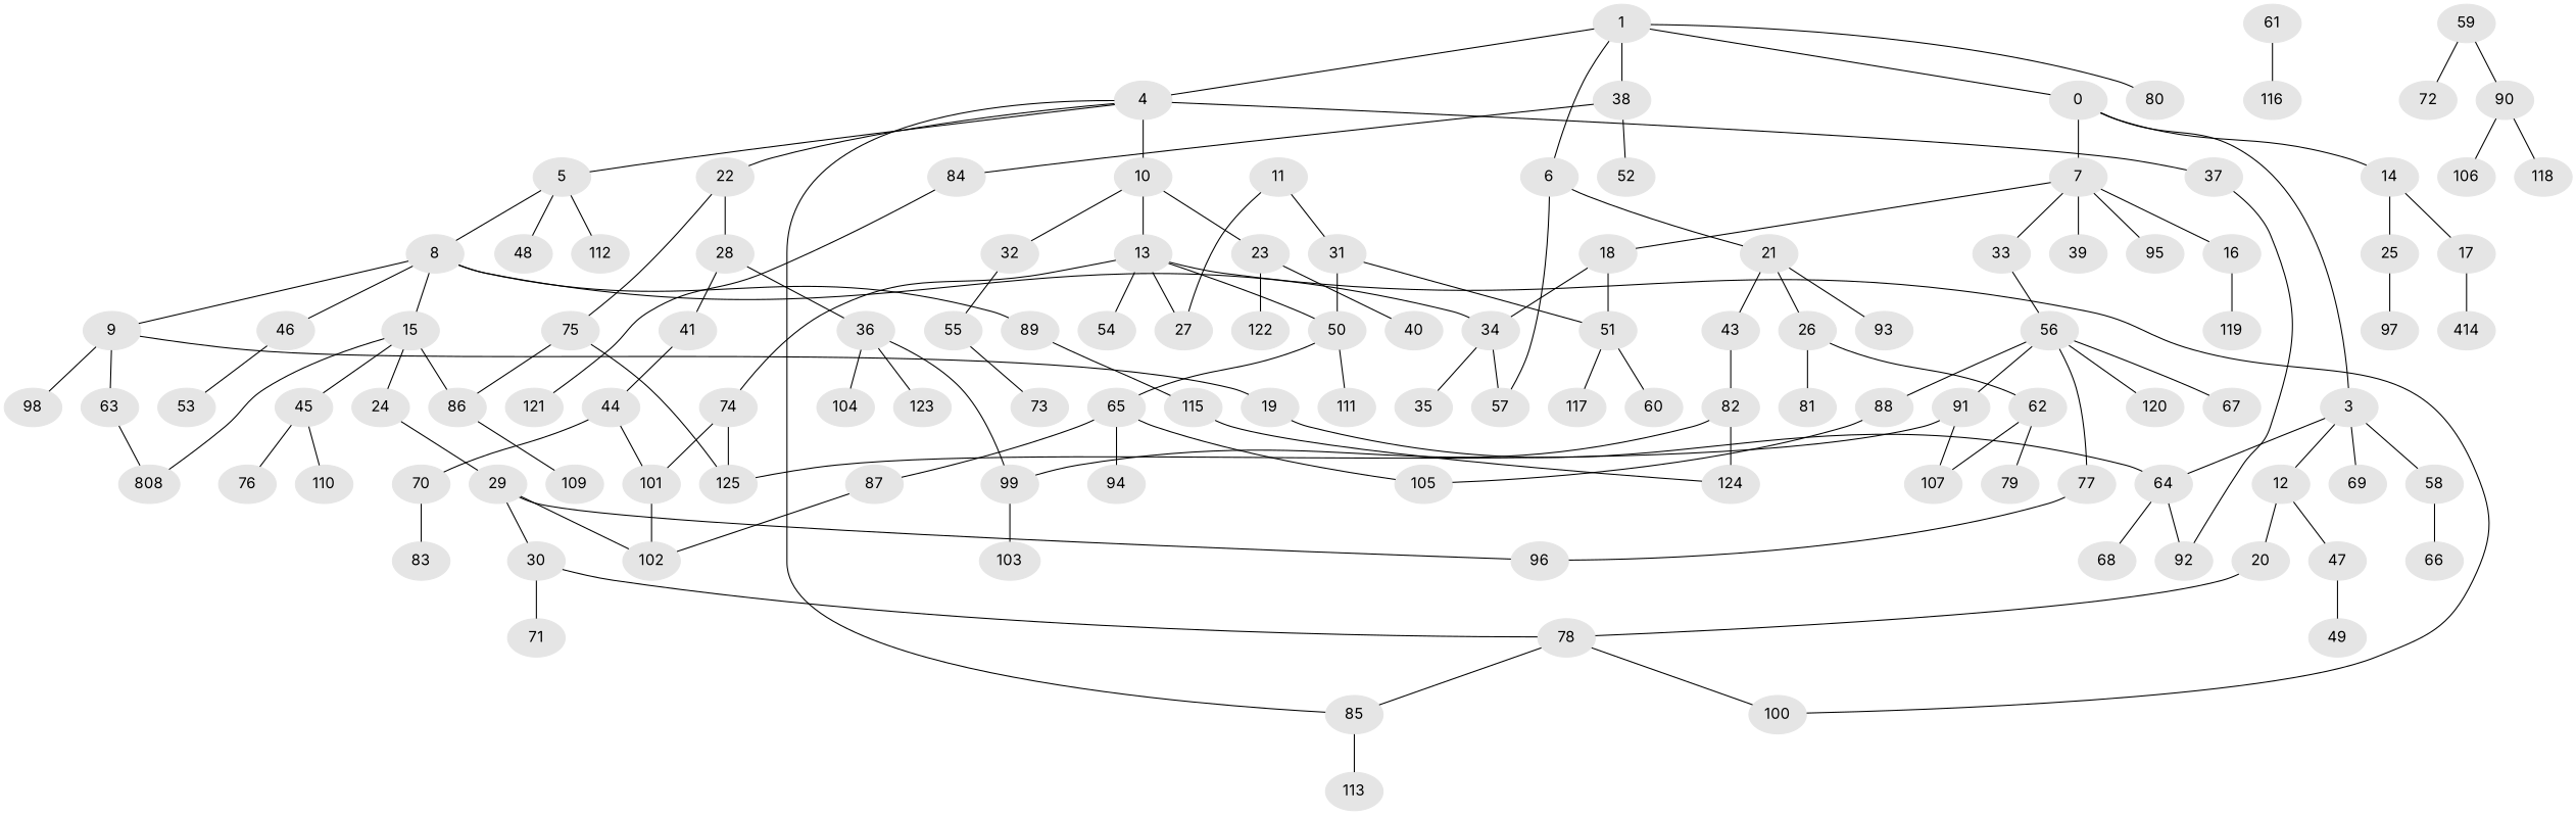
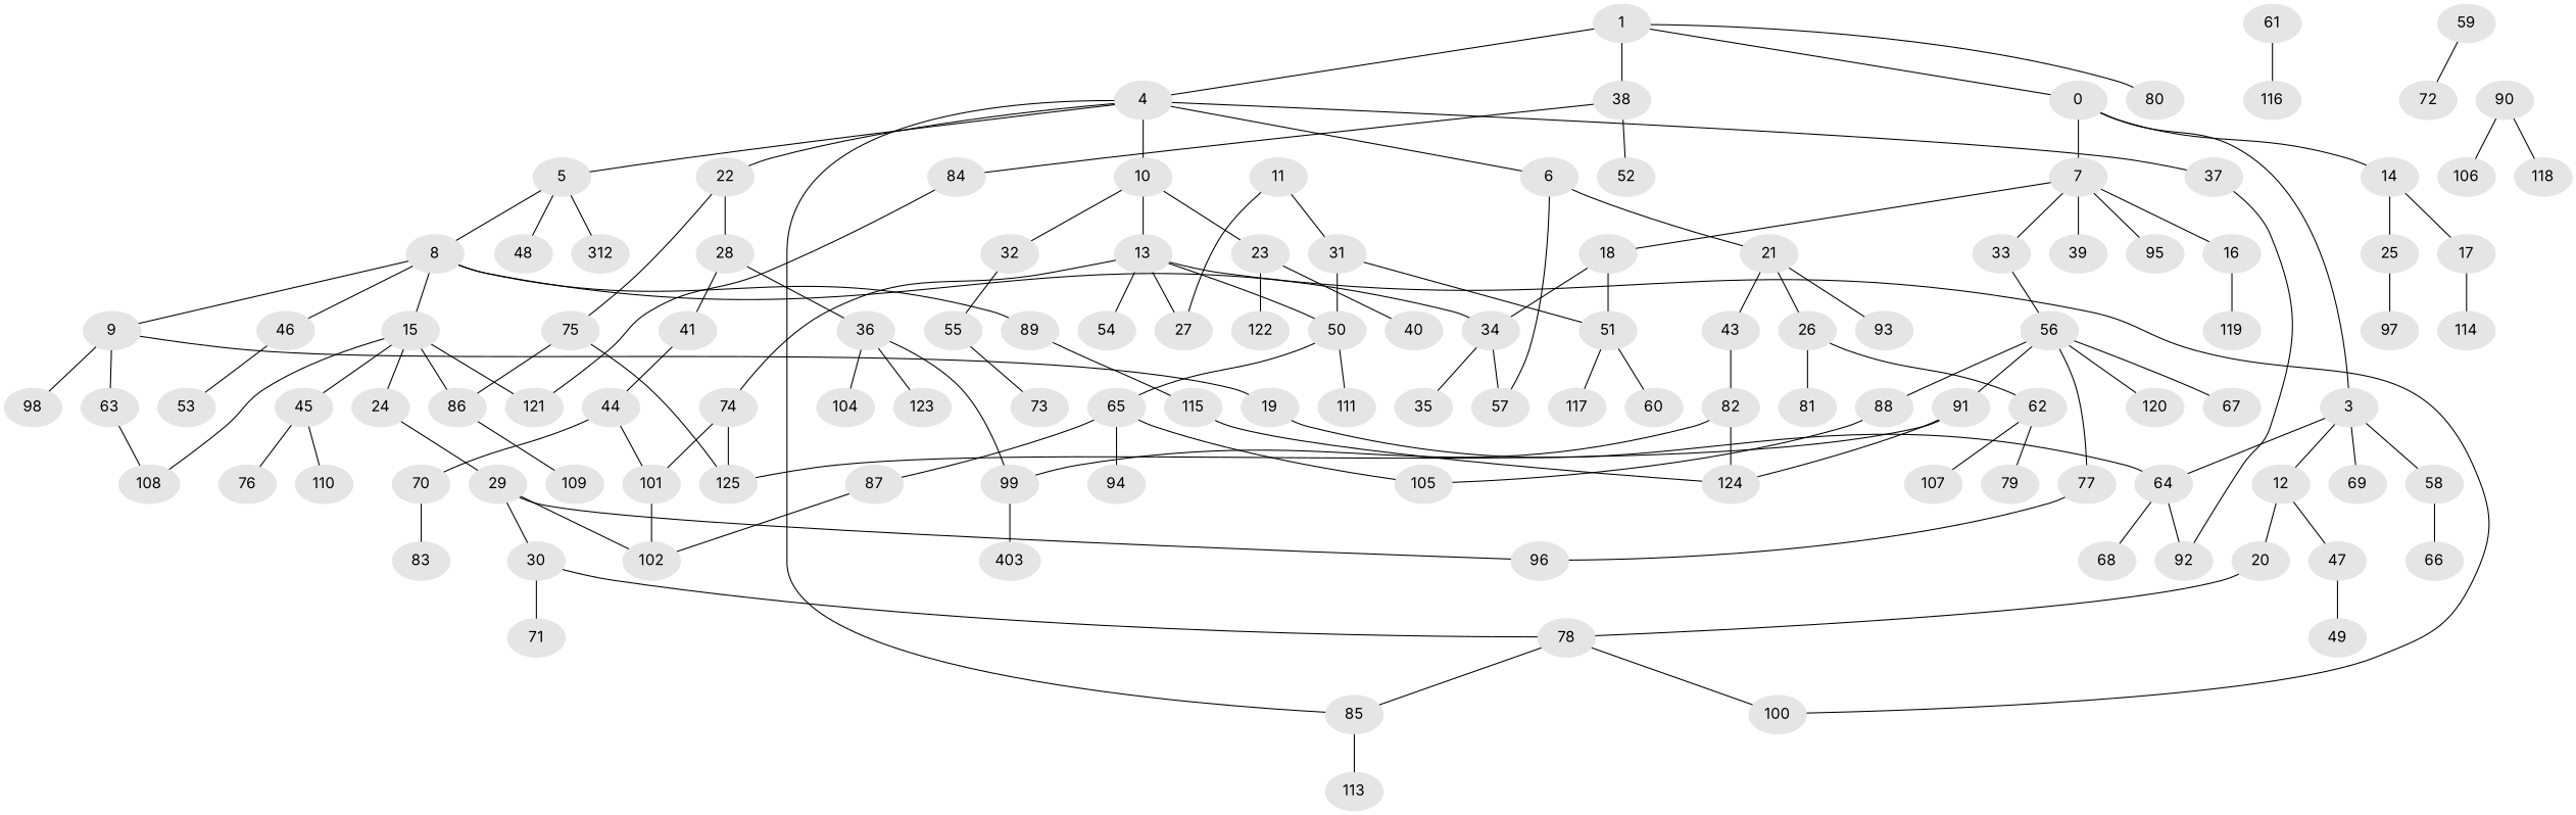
  graph {
    fontname=Inter
    node [color=gray90 fontname=Inter style=filled]
    edge [fontname=Inter]
    n1 [label=0]
    1
    4
    38
    80
    3
    7
    14
    5
    6
    10
    22
    37
    85
    52
    84
    82
    99
    124
    12
    58
    64
    69
    16
    18
    33
    39
    95
    17
    25
    20
    47
    66
    92
    68
    8
    48
-   112
+   112 [label=312]
    21
    57
    13
    23
    32
    28
    75
    113
    9
    15
    34
    46
    89
    26
    43
    93
    119
    51
    56
    19
    63
    98
    24
    45
    86
-   108 [label=808]
+   108
    121
    35
    53
    115
    11
    27
    31
    50
    54
    74
    100
    40
    122
    55
    78
    49
    65
    111
    101
    125
-   114 [label=414]
+   114
    97
    29
    76
    110
    109
    60
    117
    62
    81
    36
    41
    30
    96
    102
    79
    107
    104
    123
    44
    71
    73
    67
    77
    88
    91
    120
-   103
+   103 [label=403]
    70
    61
    116
    83
    59
    72
    90
    87
    94
    105
    106
    118
    n1 -- 3
    n1 -- 7
    n1 -- 14
    1 -- n1
    1 -- 4
    1 -- 38
    1 -- 80
    4 -- 5
-   1 -- 6
+   4 -- 6
    4 -- 10
    4 -- 22
    4 -- 37
    4 -- 85
    38 -- 52
    38 -- 84
    3 -- 12
    3 -- 58
    3 -- 64
    3 -- 69
    7 -- 16
    7 -- 18
    7 -- 33
    7 -- 39
    7 -- 95
    14 -- 17
    14 -- 25
    5 -- 8
    5 -- 48
    5 -- 112
    6 -- 21
    6 -- 57
    10 -- 13
    10 -- 23
    10 -- 32
    22 -- 28
    22 -- 75
    37 -- 92
    85 -- 113
    84 -- 121
    82 -- 99
    82 -- 124
    99 -- 103
    12 -- 20
    12 -- 47
    58 -- 66
    64 -- 92
    64 -- 68
    16 -- 119
    18 -- 34
    18 -- 51
    33 -- 56
    17 -- 114
    25 -- 97
    20 -- 78
    47 -- 49
    8 -- 9
    8 -- 15
    8 -- 34
    8 -- 46
    8 -- 89
    21 -- 26
    21 -- 43
    21 -- 93
    13 -- 27
    13 -- 50
    13 -- 54
    13 -- 74
    13 -- 100
    23 -- 40
    23 -- 122
    32 -- 55
    28 -- 36
    28 -- 41
    75 -- 86
    75 -- 125
    9 -- 19
    9 -- 63
    9 -- 98
    15 -- 24
    15 -- 45
    15 -- 86
    15 -- 108
+   15 -- 121
    34 -- 57
    34 -- 35
    46 -- 53
    89 -- 115
    26 -- 62
    26 -- 81
    43 -- 82
    51 -- 60
    51 -- 117
    56 -- 67
    56 -- 77
    56 -- 88
    56 -- 91
    56 -- 120
    19 -- 64
    63 -- 108
    24 -- 29
    45 -- 76
    45 -- 110
    86 -- 109
    115 -- 124
    11 -- 27
    11 -- 31
    31 -- 51
    31 -- 50
    50 -- 65
    50 -- 111
    74 -- 101
    74 -- 125
    55 -- 73
    78 -- 85
    78 -- 100
    65 -- 87
    65 -- 94
    65 -- 105
    101 -- 102
    29 -- 30
    29 -- 96
    29 -- 102
    62 -- 79
    62 -- 107
    36 -- 99
    36 -- 104
    36 -- 123
    41 -- 44
    30 -- 78
    30 -- 71
    44 -- 101
    44 -- 70
    77 -- 96
    88 -- 105
-   91 -- 107
+   91 -- 124
    91 -- 125
    70 -- 83
    61 -- 116
    59 -- 72
-   59 -- 90
    90 -- 106
    90 -- 118
    87 -- 102
  }
